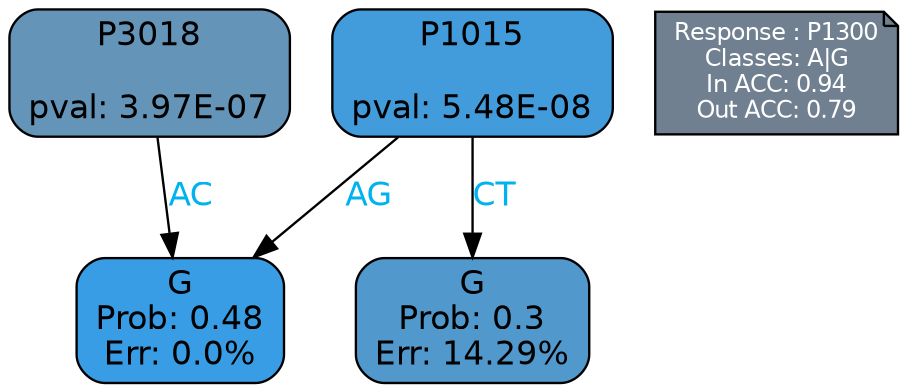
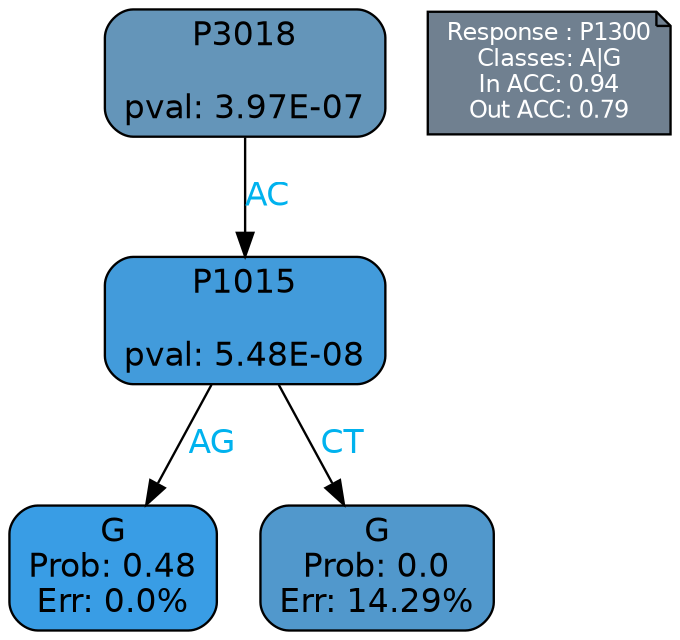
  digraph {
    ranksep=equally
    splines=polylines
    node [color=black fontname=helvetica shape=box style="filled, rounded"]
    edge [fontcolor=deepskyblue2 fontname=helvetica]
    n1 [fillcolor="#399de5" label="G\nProb: 0.48\nErr: 0.0%"]
-   n2 [fillcolor="#5198cc" label="G\nProb: 0.3\nErr: 14.29%"]
+   n2 [fillcolor="#5198cc" label="G\nProb: 0.0\nErr: 14.29%"]
    n3 [align=left fillcolor=slategray fontcolor=white fontsize=10 label="Response : P1300\nClasses: A|G\nIn ACC: 0.94\nOut ACC: 0.79\n" shape=note style=filled]
    n4 [fillcolor="#6495b9" label="P3018\n\npval: 3.97E-07"]
    n5 [fillcolor="#429bdb" label="P1015\n\npval: 5.48E-08"]
    subgraph sub_1 {
      rank=same
      n1
      n2
    }
    subgraph sub_2 {
      rank=same
      n3
      n4
    }
-   n4 -> n1 [label=AC]
+   n4 -> n5 [label=AC]
    n5 -> n1 [label=AG]
    n5 -> n2 [label=CT]
  }
